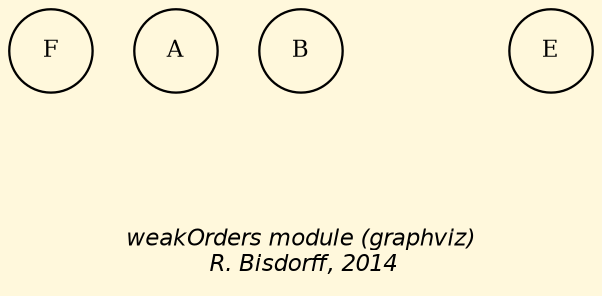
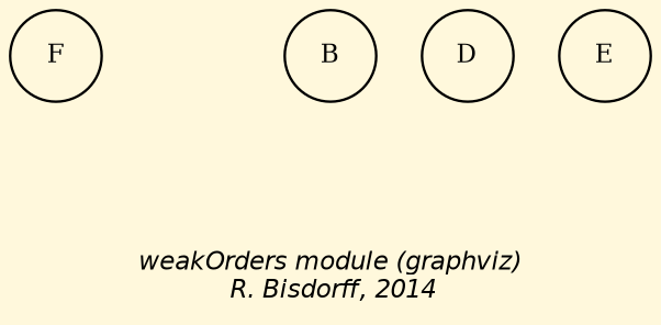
  digraph {
    bgcolor=cornsilk
    fontname="Helvetica-Oblique"
    fontsize=10
    label="\nweakOrders module (graphviz)\n R. Bisdorff, 2014"
    ordering=out
    node [fontsize=10 shape=circle]
    n1 [label=F]
-   n2 [label=A]
    n3 [label=B]
+   n4 [label=D]
    n5 [label=E]
  }
